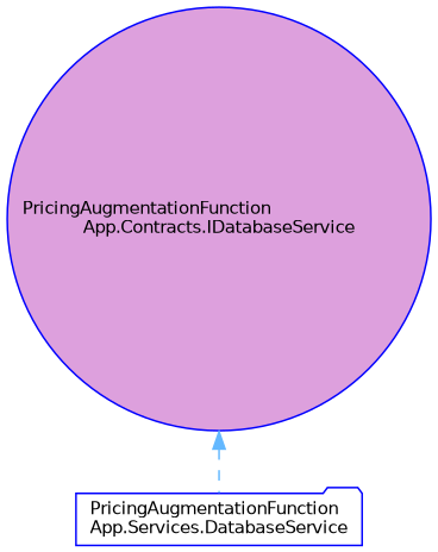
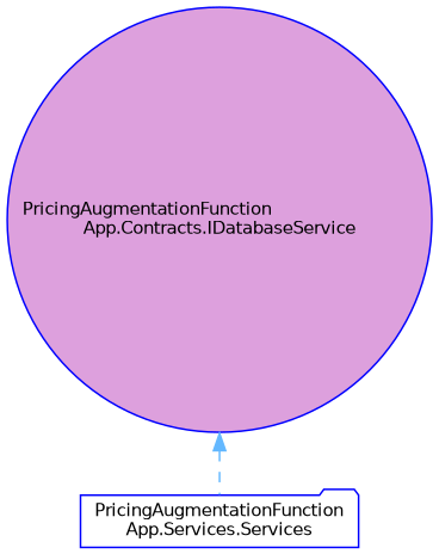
  digraph {
    rankdir=TB
    node [color=blue fontname=Helvetica fontsize=10 style=filled]
    n1 [fillcolor=plum height=0.2 label="PricingAugmentationFunction\lApp.Contracts.IDatabaseService" shape=circle width=0.4]
-   n2 [fillcolor=white height=0.2 label="PricingAugmentationFunction\lApp.Services.DatabaseService" shape=folder width=0.4]
+   n2 [fillcolor=white height=0.2 label="PricingAugmentationFunction\lApp.Services.Services" shape=folder width=0.4]
    n1 -> n2 [color=steelblue1 dir=back fontname=Helvetica fontsize=10 labelfontname=Helvetica labelfontsize=10 style=dashed]
  }
